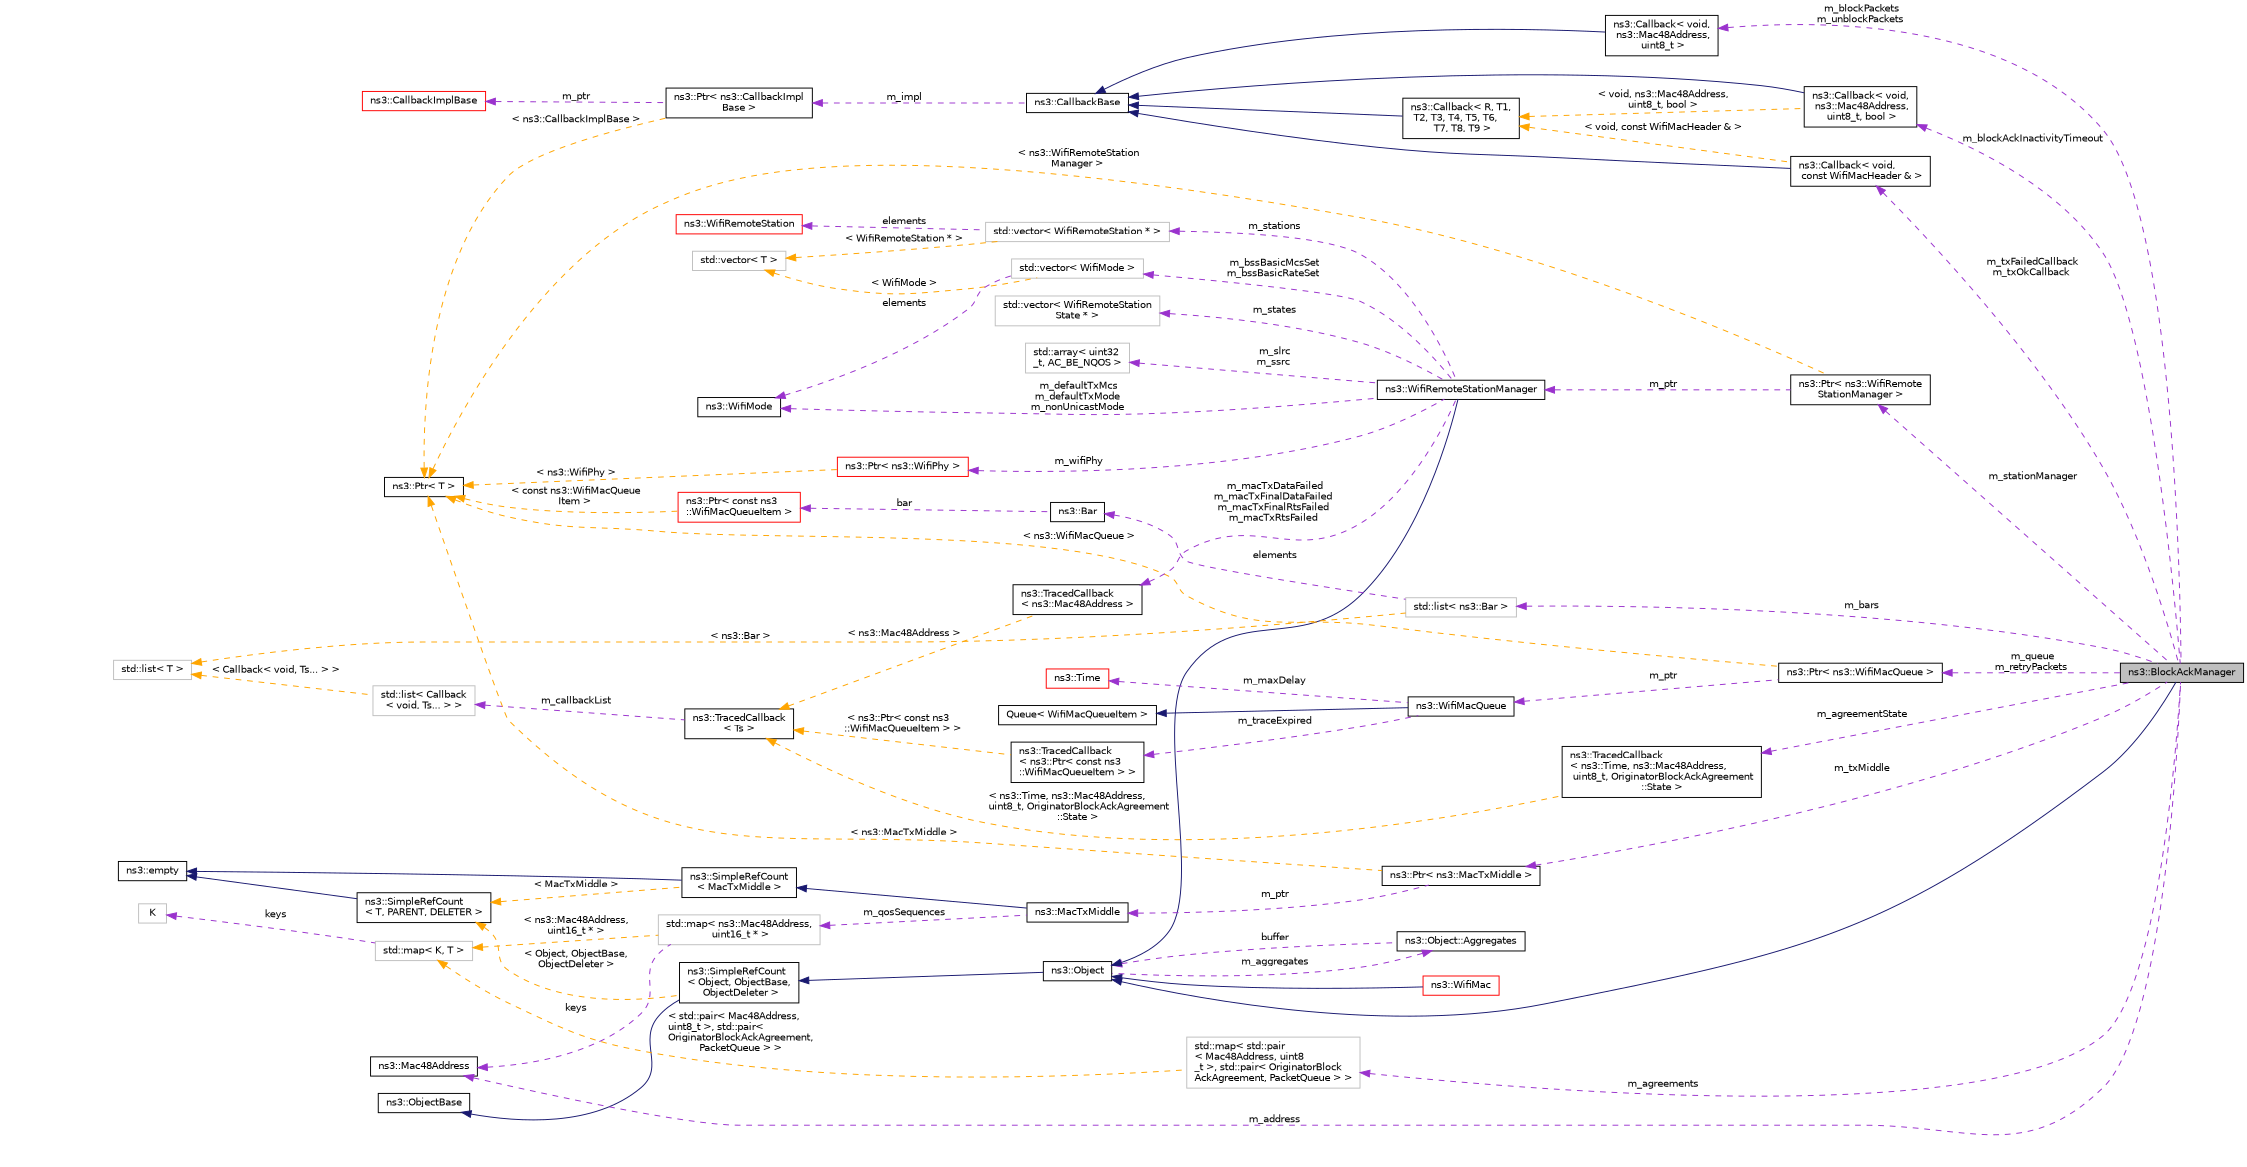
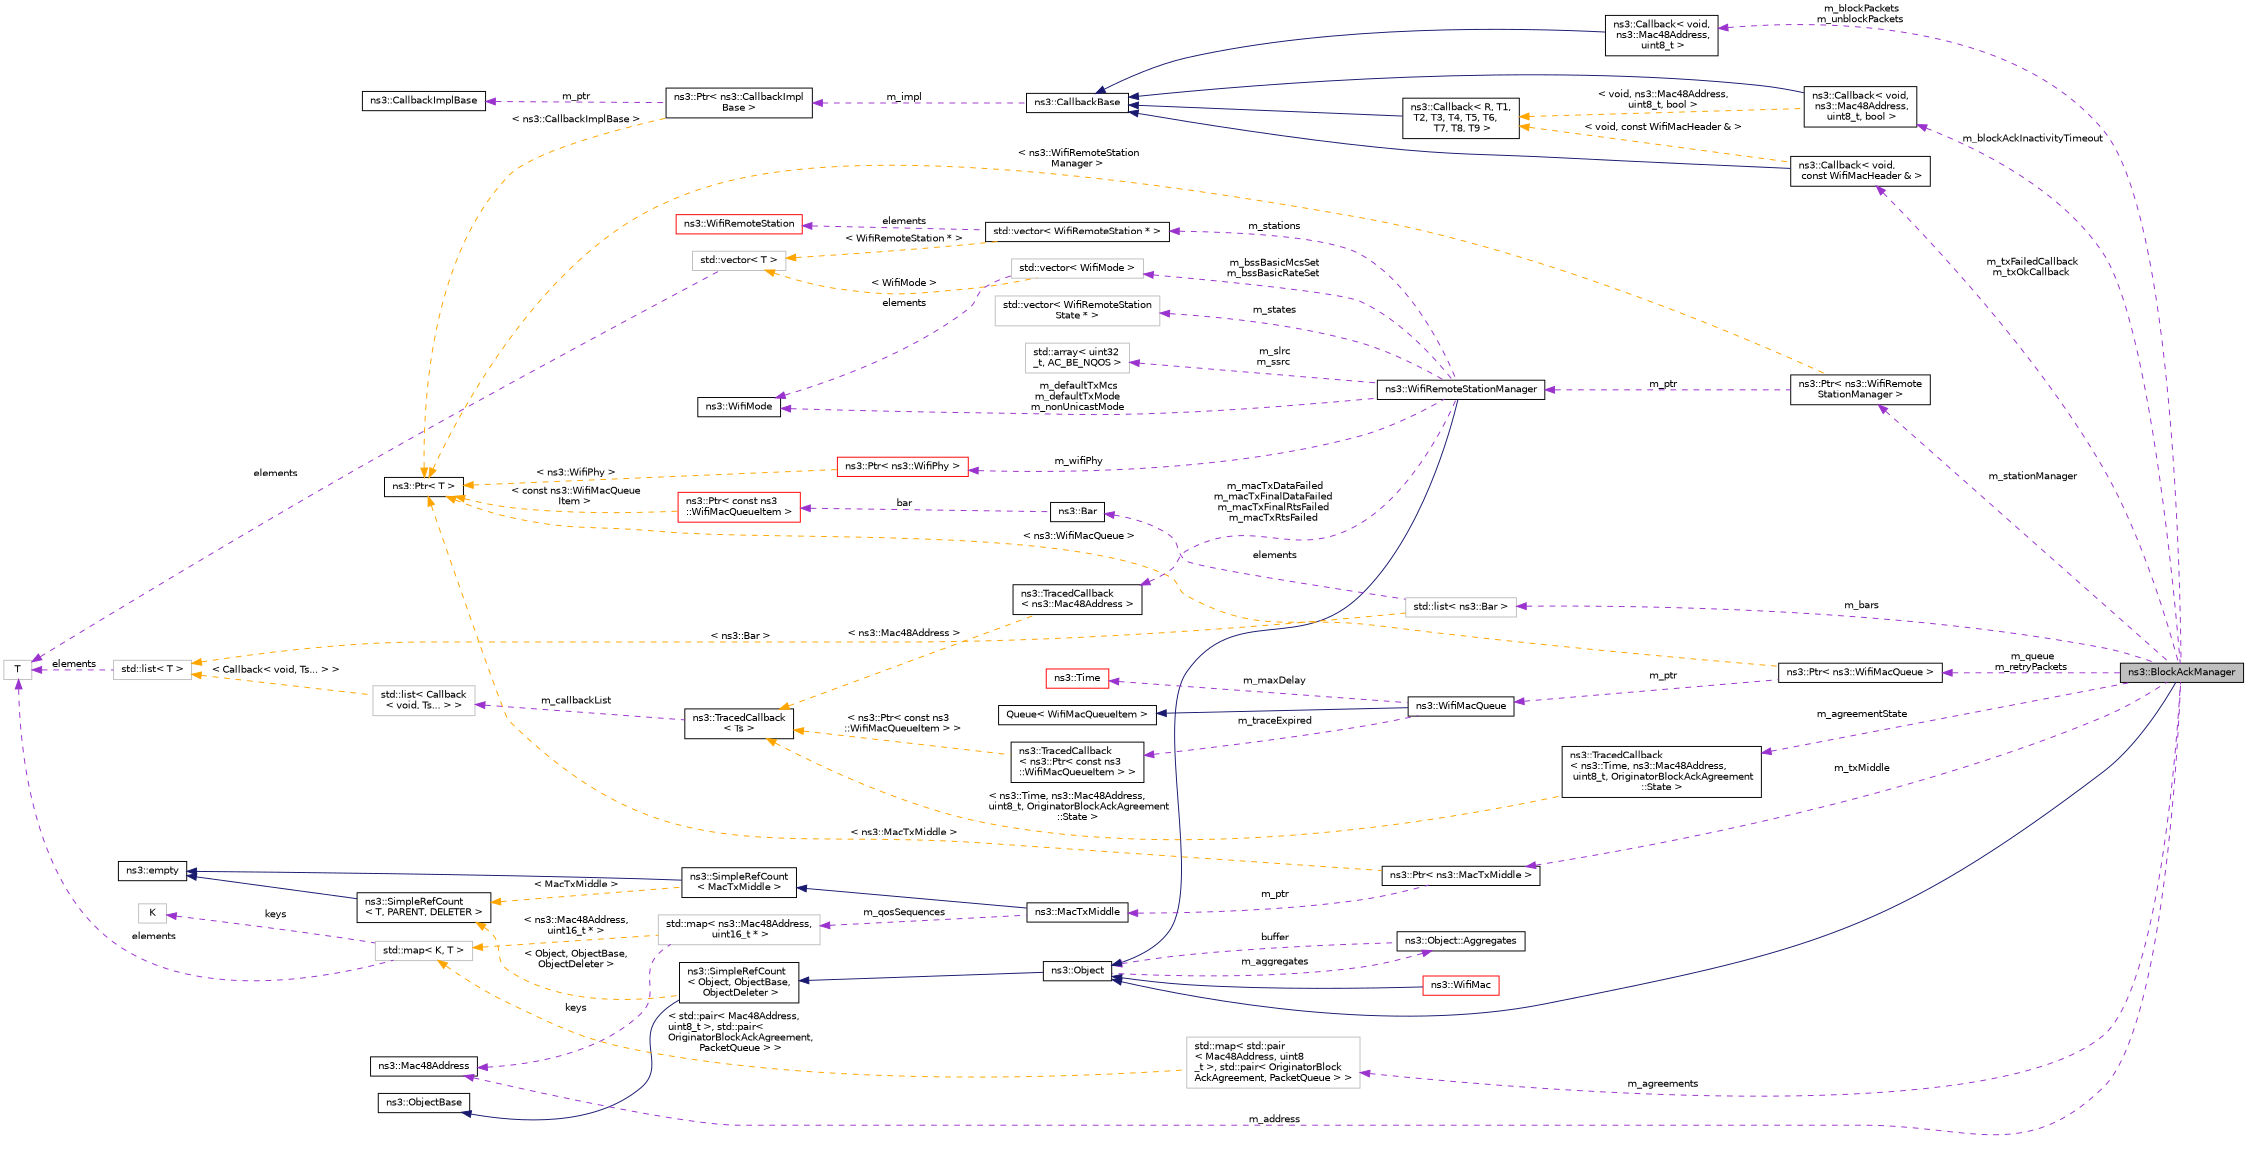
  digraph {
    rankdir=LR
    node [color=black fillcolor=white fontname=Helvetica fontsize=10 shape=record style=filled]
    edge [color=darkorchid3 dir=back fontname=Helvetica fontsize=10 labelfontname=Helvetica labelfontsize=10 style=dashed]
    n1 [fillcolor=grey75 fontcolor=black height=0.2 label="ns3::BlockAckManager" width=0.4]
    n2 [height=0.2 label="ns3::Object" width=0.4]
    n3 [height=0.2 label="ns3::Object::Aggregates" width=0.4]
    n4 [height=0.2 label="ns3::WifiRemoteStationManager" width=0.4]
    n5 [color=red height=0.2 label="ns3::WifiMac" width=0.4]
    n6 [height=0.2 label="ns3::Ptr\< ns3::WifiRemote\lStationManager \>" width=0.4]
    n7 [height=0.2 label="ns3::SimpleRefCount\l\< Object, ObjectBase,\l ObjectDeleter \>" width=0.4]
    n8 [height=0.2 label="ns3::ObjectBase" width=0.4]
    n9 [height=0.2 label="ns3::SimpleRefCount\l\< T, PARENT, DELETER \>" width=0.4]
    n10 [height=0.2 label="ns3::SimpleRefCount\l\< MacTxMiddle \>" width=0.4]
    n11 [height=0.2 label="ns3::MacTxMiddle" width=0.4]
    n12 [height=0.2 label="ns3::empty" width=0.4]
    n13 [height=0.2 label="ns3::Mac48Address" width=0.4]
    n14 [color=grey75 height=0.2 label="std::map\< ns3::Mac48Address,\l uint16_t * \>" width=0.4]
    n15 [height=0.2 label="ns3::Callback\< void,\l const WifiMacHeader & \>" width=0.4]
    n16 [height=0.2 label="ns3::CallbackBase" width=0.4]
    n17 [height=0.2 label="ns3::Callback\< R, T1,\l T2, T3, T4, T5, T6,\l T7, T8, T9 \>" width=0.4]
    n18 [height=0.2 label="ns3::Callback\< void,\l ns3::Mac48Address,\l uint8_t \>" width=0.4]
    n19 [height=0.2 label="ns3::Callback\< void,\l ns3::Mac48Address,\l uint8_t, bool \>" width=0.4]
    n20 [height=0.2 label="ns3::Ptr\< ns3::CallbackImpl\lBase \>" width=0.4]
-   n21 [color=red height=0.2 label="ns3::CallbackImplBase" width=0.4]
+   n21 [height=0.2 label="ns3::CallbackImplBase" width=0.4]
    n22 [height=0.2 label="ns3::Ptr\< T \>" width=0.4]
    n23 [color=red height=0.2 label="ns3::Ptr\< ns3::WifiPhy \>" width=0.4]
    n24 [color=red height=0.2 label="ns3::Ptr\< const ns3\l::WifiMacQueueItem \>" width=0.4]
    n25 [height=0.2 label="ns3::Ptr\< ns3::WifiMacQueue \>" width=0.4]
    n26 [height=0.2 label="ns3::Ptr\< ns3::MacTxMiddle \>" width=0.4]
    n27 [height=0.2 label="ns3::Bar" width=0.4]
-   n28 [color=grey75 height=0.2 label="std::vector\< WifiRemoteStation * \>" width=0.4]
+   n28 [height=0.2 label="std::vector\< WifiRemoteStation * \>" width=0.4]
    n29 [color=red height=0.2 label="ns3::WifiRemoteStation" width=0.4]
    n30 [color=grey75 height=0.2 label="std::vector\< T \>" width=0.4]
    n31 [color=grey75 height=0.2 label="std::vector\< WifiMode \>" width=0.4]
    n32 [color=grey75 height=0.2 label="std::vector\< WifiRemoteStation\lState * \>" width=0.4]
+   n33 [color=grey75 height=0.2 label=T width=0.4]
    n34 [color=grey75 height=0.2 label="std::list\< T \>" width=0.4]
    n35 [color=grey75 height=0.2 label="std::map\< K, T \>" width=0.4]
    n36 [color=grey75 height=0.2 label="std::list\< Callback\l\< void, Ts... \> \>" width=0.4]
    n37 [color=grey75 height=0.2 label="std::list\< ns3::Bar \>" width=0.4]
    n38 [color=grey75 height=0.2 label="std::map\< std::pair\l\< Mac48Address, uint8\l_t \>, std::pair\< OriginatorBlock\lAckAgreement, PacketQueue \> \>" width=0.4]
    n39 [height=0.2 label="ns3::WifiMode" width=0.4]
    n40 [height=0.2 label="ns3::TracedCallback\l\< ns3::Mac48Address \>" width=0.4]
    n41 [height=0.2 label="ns3::TracedCallback\l\< Ts \>" width=0.4]
    n42 [height=0.2 label="ns3::TracedCallback\l\< ns3::Ptr\< const ns3\l::WifiMacQueueItem \> \>" width=0.4]
    n43 [height=0.2 label="ns3::TracedCallback\l\< ns3::Time, ns3::Mac48Address,\l uint8_t, OriginatorBlockAckAgreement\l::State \>" width=0.4]
    n44 [height=0.2 label="ns3::WifiMacQueue" width=0.4]
    n45 [color=grey75 height=0.2 label="std::array\< uint32\l_t, AC_BE_NQOS \>" width=0.4]
    n46 [color=grey75 height=0.2 label=K width=0.4]
    n47 [height=0.2 label="Queue\< WifiMacQueueItem \>" width=0.4]
    n48 [color=red height=0.2 label="ns3::Time" width=0.4]
    n2 -> n1 [color=midnightblue style=solid]
    n2 -> n3 [label=" buffer"]
    n2 -> n4 [color=midnightblue style=solid]
    n2 -> n5 [color=midnightblue style=solid]
    n3 -> n2 [label=" m_aggregates"]
    n4 -> n6 [label=" m_ptr"]
    n6 -> n1 [label=" m_stationManager"]
    n7 -> n2 [color=midnightblue style=solid]
    n8 -> n7 [color=midnightblue style=solid]
    n9 -> n7 [color=orange label=" \< Object, ObjectBase,\l ObjectDeleter \>"]
    n9 -> n10 [color=orange label=" \< MacTxMiddle \>"]
    n10 -> n11 [color=midnightblue style=solid]
    n11 -> n26 [label=" m_ptr"]
    n12 -> n9 [color=midnightblue style=solid]
    n12 -> n10 [color=midnightblue style=solid]
    n13 -> n1 [label=" m_address"]
    n13 -> n14 [label=" keys"]
    n14 -> n11 [label=" m_qosSequences"]
    n15 -> n1 [label=" m_txFailedCallback\nm_txOkCallback"]
    n16 -> n15 [color=midnightblue style=solid]
    n16 -> n17 [color=midnightblue style=solid]
    n16 -> n18 [color=midnightblue style=solid]
    n16 -> n19 [color=midnightblue style=solid]
    n17 -> n15 [color=orange label=" \< void, const WifiMacHeader & \>"]
    n17 -> n19 [color=orange label=" \< void, ns3::Mac48Address,\l uint8_t, bool \>"]
    n18 -> n1 [label=" m_blockPackets\nm_unblockPackets"]
    n19 -> n1 [label=" m_blockAckInactivityTimeout"]
    n20 -> n16 [label=" m_impl"]
    n21 -> n20 [label=" m_ptr"]
    n22 -> n6 [color=orange label=" \< ns3::WifiRemoteStation\lManager \>"]
    n22 -> n20 [color=orange label=" \< ns3::CallbackImplBase \>"]
    n22 -> n23 [color=orange label=" \< ns3::WifiPhy \>"]
    n22 -> n24 [color=orange label=" \< const ns3::WifiMacQueue\lItem \>"]
    n22 -> n25 [color=orange label=" \< ns3::WifiMacQueue \>"]
    n22 -> n26 [color=orange label=" \< ns3::MacTxMiddle \>"]
    n23 -> n4 [label=" m_wifiPhy"]
    n24 -> n27 [label=" bar"]
    n25 -> n1 [label=" m_queue\nm_retryPackets"]
    n26 -> n1 [label=" m_txMiddle"]
    n27 -> n37 [label=" elements"]
    n28 -> n4 [label=" m_stations"]
    n29 -> n28 [label=" elements"]
    n30 -> n28 [color=orange label=" \< WifiRemoteStation * \>"]
    n30 -> n31 [color=orange label=" \< WifiMode \>"]
    n31 -> n4 [label=" m_bssBasicMcsSet\nm_bssBasicRateSet"]
    n32 -> n4 [label=" m_states"]
+   n33 -> n30 [label=" elements"]
+   n33 -> n34 [label=" elements"]
+   n33 -> n35 [label=" elements"]
    n34 -> n36 [color=orange label=" \< Callback\< void, Ts... \> \>"]
    n34 -> n37 [color=orange label=" \< ns3::Bar \>"]
    n35 -> n14 [color=orange label=" \< ns3::Mac48Address,\l uint16_t * \>"]
    n35 -> n38 [color=orange label=" \< std::pair\< Mac48Address,\l uint8_t \>, std::pair\<\l OriginatorBlockAckAgreement,\l PacketQueue \> \>"]
    n36 -> n41 [label=" m_callbackList"]
    n37 -> n1 [label=" m_bars"]
    n38 -> n1 [label=" m_agreements"]
    n39 -> n4 [label=" m_defaultTxMcs\nm_defaultTxMode\nm_nonUnicastMode"]
    n39 -> n31 [label=" elements"]
    n40 -> n4 [label=" m_macTxDataFailed\nm_macTxFinalDataFailed\nm_macTxFinalRtsFailed\nm_macTxRtsFailed"]
    n41 -> n40 [color=orange label=" \< ns3::Mac48Address \>"]
    n41 -> n42 [color=orange label=" \< ns3::Ptr\< const ns3\l::WifiMacQueueItem \> \>"]
    n41 -> n43 [color=orange label=" \< ns3::Time, ns3::Mac48Address,\l uint8_t, OriginatorBlockAckAgreement\l::State \>"]
    n42 -> n44 [label=" m_traceExpired"]
    n43 -> n1 [label=" m_agreementState"]
    n44 -> n25 [label=" m_ptr"]
    n45 -> n4 [label=" m_slrc\nm_ssrc"]
    n46 -> n35 [label=" keys"]
    n47 -> n44 [color=midnightblue style=solid]
    n48 -> n44 [label=" m_maxDelay"]
  }
